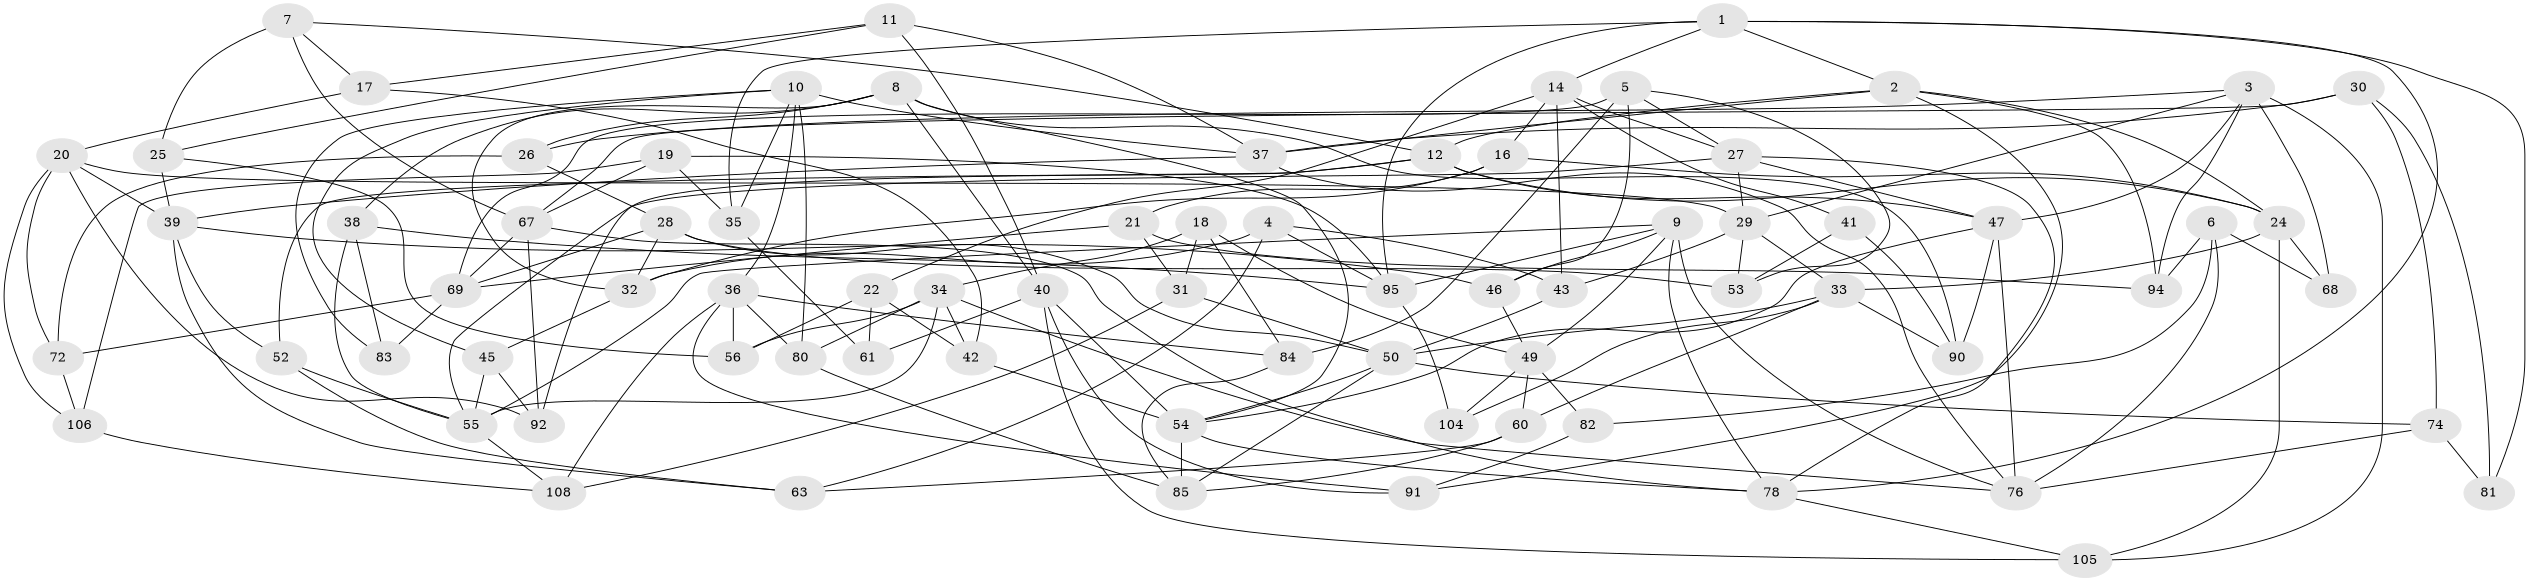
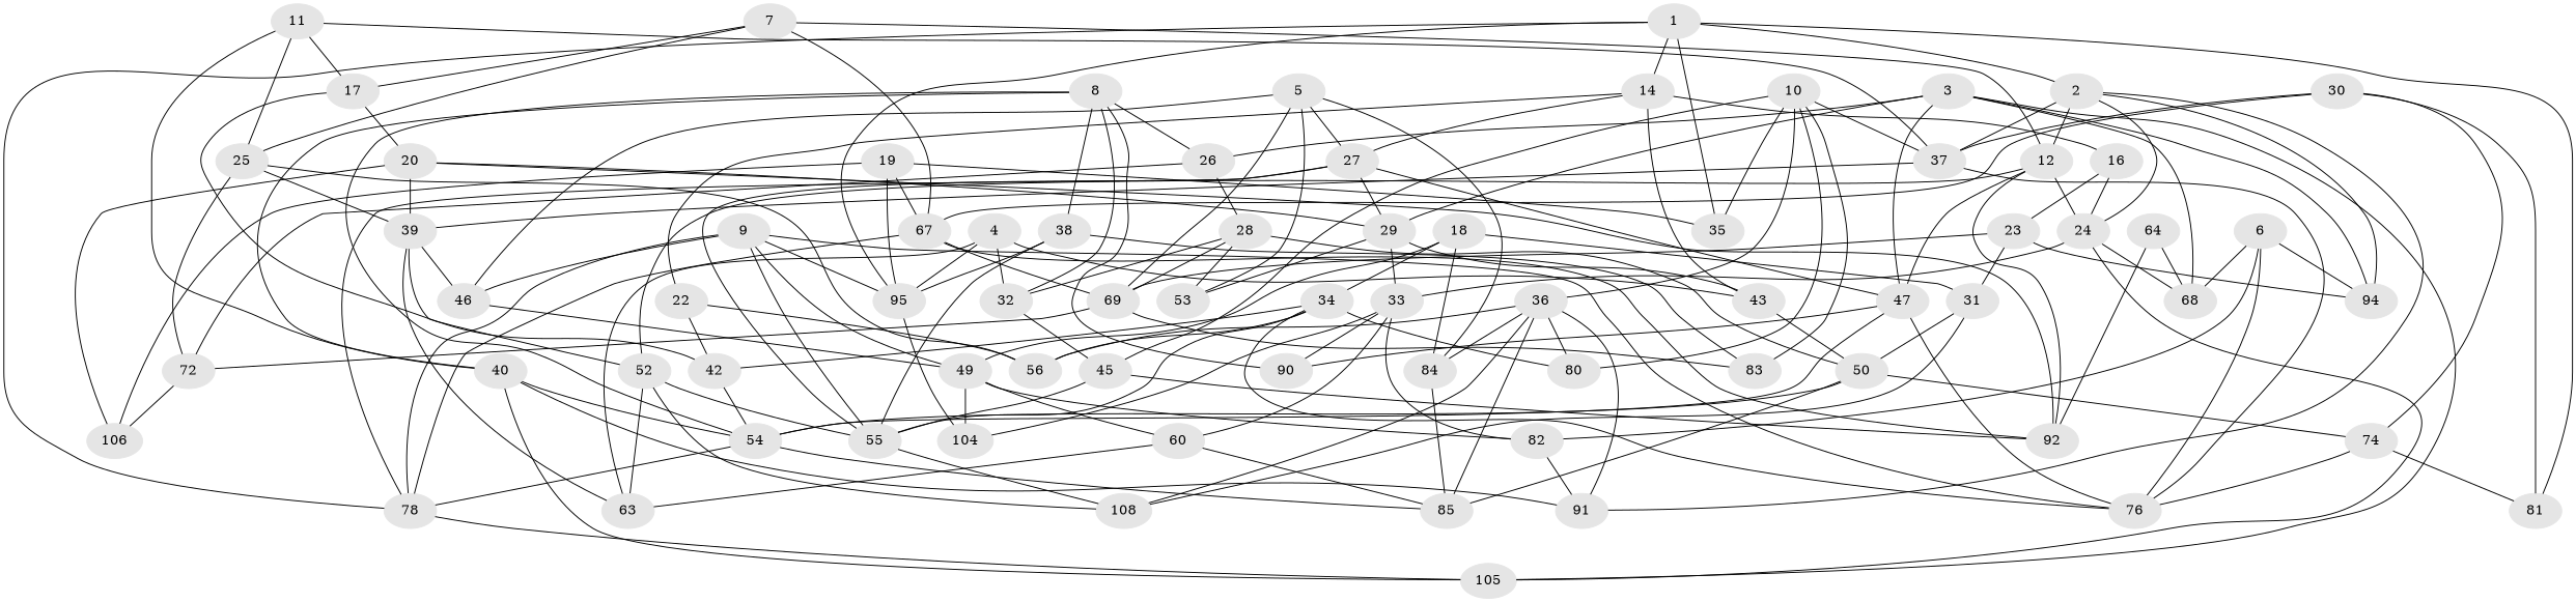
  graph {
    node [color=gray90 style=filled]
    1 [super="+87"]
    2 [super="+66"]
    14 [super="+21"]
    35
    78 [super="+99"]
    81
    95 [super="+107"]
    12 [super="+51"]
    24 [super="+86"]
    37 [super="+48"]
    91
    n12 [label=94]
    43
    27 [super="+44"]
    16
    22
-   41
-   61
    105
    104
    47 [super="+57"]
    52
    92 [super="+100"]
    68
    33 [super="+89"]
    76 [super="+96"]
    39 [super="+88"]
    3 [super="+15"]
    26
    29 [super="+79"]
    28 [super="+97"]
    72
    53
    54 [super="+65"]
    90
    69 [super="+71"]
    32
    50 [super="+70"]
    4
    63
    5 [super="+103"]
    46
    84
    55 [super="+93"]
    49 [super="+101"]
    83
    85 [super="+109"]
    6
    82
    7 [super="+102"]
    17
    25
    67 [super="+73"]
    20 [super="+58"]
    42
    56
    8 [super="+59"]
    38
    40 [super="+62"]
    45
    9 [super="+13"]
    60
    108
    10 [super="+77"]
    36 [super="+94"]
    80
    11
-   23 [label=21]
+   23
    31
    106
    18
    34 [super="+110"]
    19
    74
    30
+   64
    1 -- 2
    1 -- 14
    1 -- 35
    1 -- 78
    1 -- 81
    1 -- 95
    2 -- 12
    2 -- 24
    2 -- 37
    2 -- 91
    2 -- n12
    14 -- 43
    14 -- 27
    14 -- 16
    14 -- 22
-   14 -- 41
-   35 -- 61
    78 -- 105
    95 -- 104
    12 -- 24
    12 -- 47
    12 -- 52
    12 -- 92
    24 -- 105
    24 -- 68
    24 -- 33
    37 -- 76
    37 -- 39
    43 -- 50
    27 -- 78
    27 -- 47
    27 -- 29
    27 -- 55
    16 -- 24
-   16 -- 32
    16 -- 23
-   22 -- 61
    22 -- 42
    22 -- 56
-   41 -- 53
-   41 -- 90
    47 -- 76
    47 -- 54
    47 -- 90
    52 -- 63
    52 -- 55
    33 -- 104
    33 -- 90
-   33 -- 50
+   33 -- 82
    33 -- 60
    39 -- 52
    39 -- 63
    39 -- 46
    3 -- n12
    3 -- 105
    3 -- 47
    3 -- 68
    3 -- 26
    3 -- 29
    26 -- 28
    26 -- 72
    29 -- 43
    29 -- 33
    29 -- 53
    28 -- 53
    28 -- 69
    28 -- 32
    28 -- 50
    72 -- 106
    54 -- 78
    54 -- 85
    69 -- 72
    69 -- 83
    32 -- 45
    50 -- 54
    50 -- 85
    50 -- 74
    4 -- 95
    4 -- 43
    4 -- 32
    4 -- 63
    5 -- 27
    5 -- 53
    5 -- 69
    5 -- 46
    5 -- 84
    46 -- 49
    84 -- 85
    55 -- 108
    49 -- 104
    49 -- 82
    49 -- 60
    6 -- n12
    6 -- 68
    6 -- 76
    6 -- 82
    82 -- 91
    7 -- 12
    7 -- 17
    7 -- 25
    7 -- 67
    17 -- 20
    17 -- 42
    25 -- 39
    25 -- 56
    67 -- 78
    67 -- 92
    67 -- 69
    20 -- 92
    20 -- 39
    20 -- 29
-   20 -- 72
+   25 -- 72
    20 -- 106
    42 -- 54
    8 -- 26
    8 -- 54
    8 -- 90
    8 -- 32
    8 -- 38
    8 -- 40
    38 -- 95
    38 -- 55
    38 -- 83
    40 -- 91
-   40 -- 61
    40 -- 105
    40 -- 54
    45 -- 92
    45 -- 55
    9 -- 78
    9 -- 95
    9 -- 76
    9 -- 46
    9 -- 55
    9 -- 49
    60 -- 63
    60 -- 85
    10 -- 35
    10 -- 37
    10 -- 83
    10 -- 45
    10 -- 36
    10 -- 80
    36 -- 91
    36 -- 84
    36 -- 56
    36 -- 108
    36 -- 80
-   80 -- 85
+   36 -- 85
    11 -- 37
    11 -- 17
    11 -- 25
    11 -- 40
    23 -- n12
    23 -- 69
    23 -- 31
    31 -- 50
    31 -- 108
-   106 -- 108
+   52 -- 108
    18 -- 84
    18 -- 49
    18 -- 31
    18 -- 34
    34 -- 76
    34 -- 55
    34 -- 42
    34 -- 56
    34 -- 80
    19 -- 35
    19 -- 95
    19 -- 67
    19 -- 106
    74 -- 81
    74 -- 76
    30 -- 81
    30 -- 37
    30 -- 67
    30 -- 74
+   64 -- 92 [weight=2]
+   64 -- 68
  }
